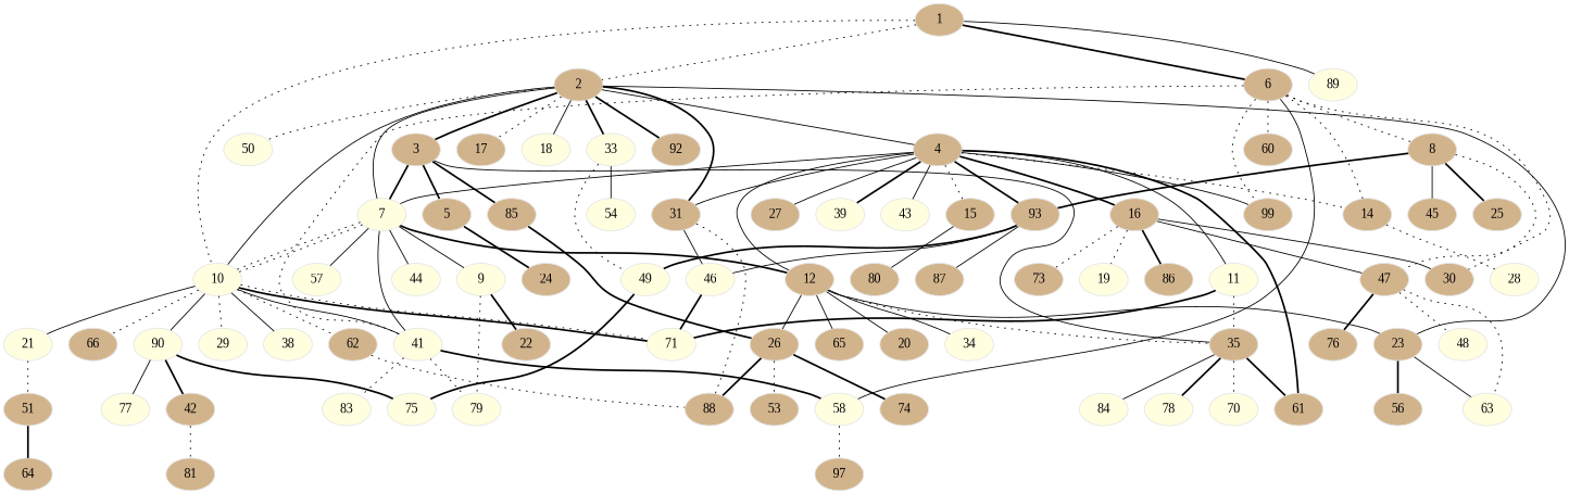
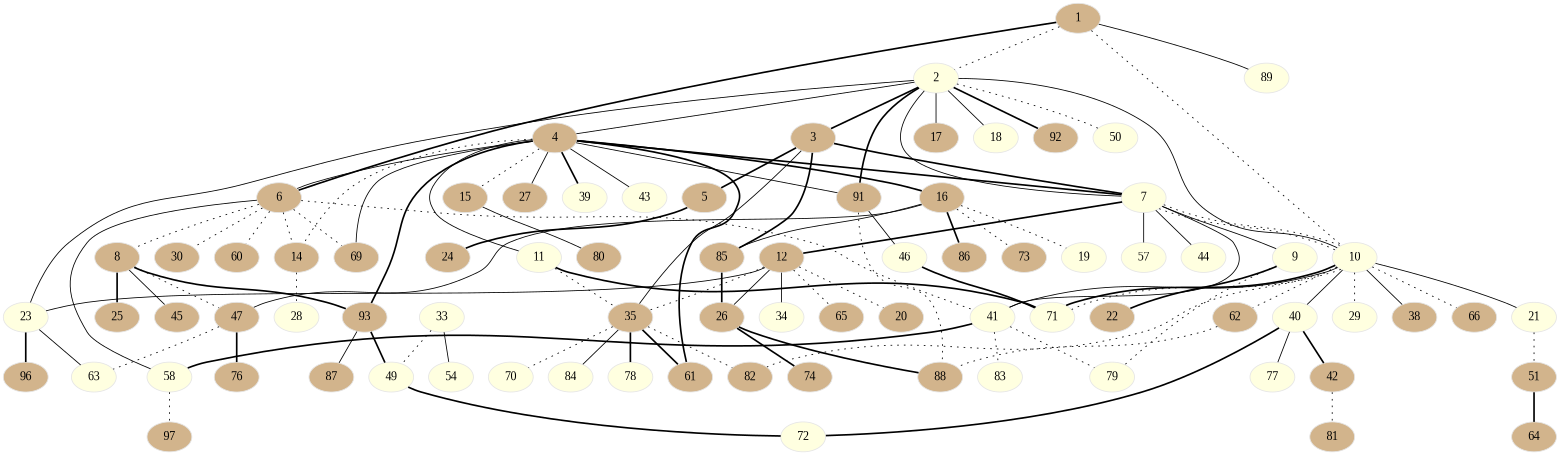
  graph {
    fontname="Liberation Serif"
    node [color=gray90 fillcolor=tan fontname="Liberation Serif" style=filled]
    edge [fontname="Liberation Serif" style=dotted]
    1
-   2
+   2 [fillcolor=lightyellow]
    6
    10 [fillcolor=lightyellow]
    n5 [fillcolor=lightyellow label=89]
    3
    4
    7 [fillcolor=lightyellow]
    17
    18 [fillcolor=lightyellow]
-   31
+   31 [label=91]
    n12 [label=92]
    33 [fillcolor=lightyellow]
    50 [fillcolor=lightyellow]
-   23
+   23 [fillcolor=lightyellow]
    14
-   69 [label=99]
+   69
    8
    30
    41 [fillcolor=lightyellow]
    58 [fillcolor=lightyellow]
    60
    21 [fillcolor=lightyellow]
    29 [fillcolor=lightyellow]
-   38 [fillcolor=lightyellow]
-   40 [fillcolor=lightyellow label=90]
+   38
+   40 [fillcolor=lightyellow]
    62
    66
    71 [fillcolor=lightyellow]
+   82
    5
    35
    85
    11 [fillcolor=lightyellow]
    n35 [label=93]
    15
    16
    27
    39 [fillcolor=lightyellow]
    43 [fillcolor=lightyellow]
    61
    12
    9 [fillcolor=lightyellow]
    44 [fillcolor=lightyellow]
    57 [fillcolor=lightyellow]
    26
    20
    34 [fillcolor=lightyellow]
    65
    46 [fillcolor=lightyellow]
    n51 [label=88]
    49 [fillcolor=lightyellow]
    54 [fillcolor=lightyellow]
    24
    78 [fillcolor=lightyellow]
    70 [fillcolor=lightyellow]
    84 [fillcolor=lightyellow]
    87
    28 [fillcolor=lightyellow]
    80
    73
    47
    19 [fillcolor=lightyellow]
    86
    45
    25
    79 [fillcolor=lightyellow]
    83 [fillcolor=lightyellow]
    n69 [label=97]
    22
-   53
    74
    63 [fillcolor=lightyellow]
-   48 [fillcolor=lightyellow]
    76
    51
    42
-   75 [fillcolor=lightyellow]
+   75 [fillcolor=lightyellow label=72]
    77 [fillcolor=lightyellow]
-   56
+   56 [label=96]
    64
    81
    1 -- 2
    1 -- 6 [style=bold]
    1 -- 10
    1 -- n5 [style=solid]
    2 -- 10 [style=solid]
    2 -- 3 [style=bold]
    2 -- 4 [style=solid]
    2 -- 7 [style=solid]
-   2 -- 17
+   2 -- 17 [style=solid]
    2 -- 18 [style=solid]
    2 -- 31 [style=bold]
    2 -- n12 [style=bold]
-   2 -- 33 [style=bold]
    2 -- 50
    2 -- 23 [style=solid]
    6 -- 14
    6 -- 69
    6 -- 8
    6 -- 30
    6 -- 41
    6 -- 58 [style=solid]
    6 -- 60
    10 -- 41 [style=solid]
    10 -- 21 [style=solid]
    10 -- 29
    10 -- 38 [style=solid]
    10 -- 40 [style=solid]
    10 -- 62
    10 -- 66
    10 -- 71 [style=bold]
    10 -- 71
+   10 -- 82
    3 -- 7 [style=bold]
    3 -- 5 [style=bold]
    3 -- 35 [style=solid]
    3 -- 85 [style=bold]
-   4 -- 12 [style=solid]
-   4 -- 7 [style=solid]
+   4 -- 6 [style=solid]
+   4 -- 7 [style=bold]
    4 -- 31 [style=solid]
    4 -- 14
    4 -- 69 [style=solid]
    4 -- 11 [style=solid]
    4 -- n35 [style=bold]
    4 -- 15
    4 -- 16 [style=bold]
    4 -- 27 [style=solid]
    4 -- 39 [style=bold]
    4 -- 43 [style=solid]
    4 -- 61 [style=bold]
    7 -- 10
    7 -- 10
    7 -- 41 [style=solid]
    7 -- 12 [style=bold]
    7 -- 9 [style=solid]
    7 -- 44 [style=solid]
    7 -- 57 [style=solid]
    31 -- 46 [style=solid]
    31 -- n51
    33 -- 49
    33 -- 54 [style=solid]
    23 -- 63 [style=solid]
    23 -- 56 [style=bold]
    14 -- 28
    8 -- n35 [style=bold]
    8 -- 47
    8 -- 45 [style=solid]
    8 -- 25 [style=bold]
    41 -- 58 [style=bold]
    41 -- 79
    41 -- 83
    58 -- n69
    21 -- 51
    40 -- 42 [style=bold]
    40 -- 75 [style=bold]
    40 -- 77 [style=solid]
    62 -- n51
    5 -- 24 [style=bold]
+   35 -- 82
    35 -- 61 [style=bold]
    35 -- 78 [style=bold]
    35 -- 70
    35 -- 84 [style=solid]
    85 -- 26 [style=bold]
    11 -- 71 [style=bold]
    11 -- 35
-   n35 -- 46 [style=solid]
    n35 -- 49 [style=bold]
    n35 -- 87 [style=solid]
    15 -- 80 [style=solid]
-   16 -- 30 [style=solid]
+   16 -- 85 [style=solid]
    16 -- 73
    16 -- 47 [style=solid]
    16 -- 19
    16 -- 86 [style=bold]
    12 -- 23 [style=solid]
    12 -- 35
    12 -- 26 [style=solid]
-   12 -- 20 [style=solid]
+   12 -- 20
    12 -- 34 [style=solid]
-   12 -- 65 [style=solid]
+   12 -- 65
    9 -- 79
    9 -- 22 [style=bold]
    26 -- n51 [style=bold]
-   26 -- 53
    26 -- 74 [style=bold]
    46 -- 71 [style=bold]
    49 -- 75 [style=bold]
    47 -- 63
-   47 -- 48
    47 -- 76 [style=bold]
    51 -- 64 [style=bold]
    42 -- 81
  }
